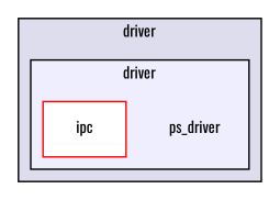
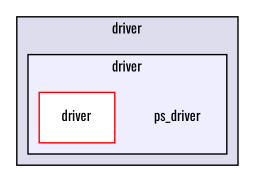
  digraph {
    compound=true
    fontname=Oswald
    node [fontname=Oswald fontsize=10]
    n1 [label=ps_driver shape=plaintext]
-   n2 [color=red fillcolor=white label=ipc shape=box style=filled]
+   n2 [color=red fillcolor=white label=driver shape=box style=filled]
    subgraph cluster_1 {
      bgcolor="#ddddee"
      fontsize=10
      label=driver
      pencolor=black
      subgraph cluster_2 {
        bgcolor="#eeeeff"
        fontsize=10
        pencolor=black
        n1
        n2
      }
    }
  }
